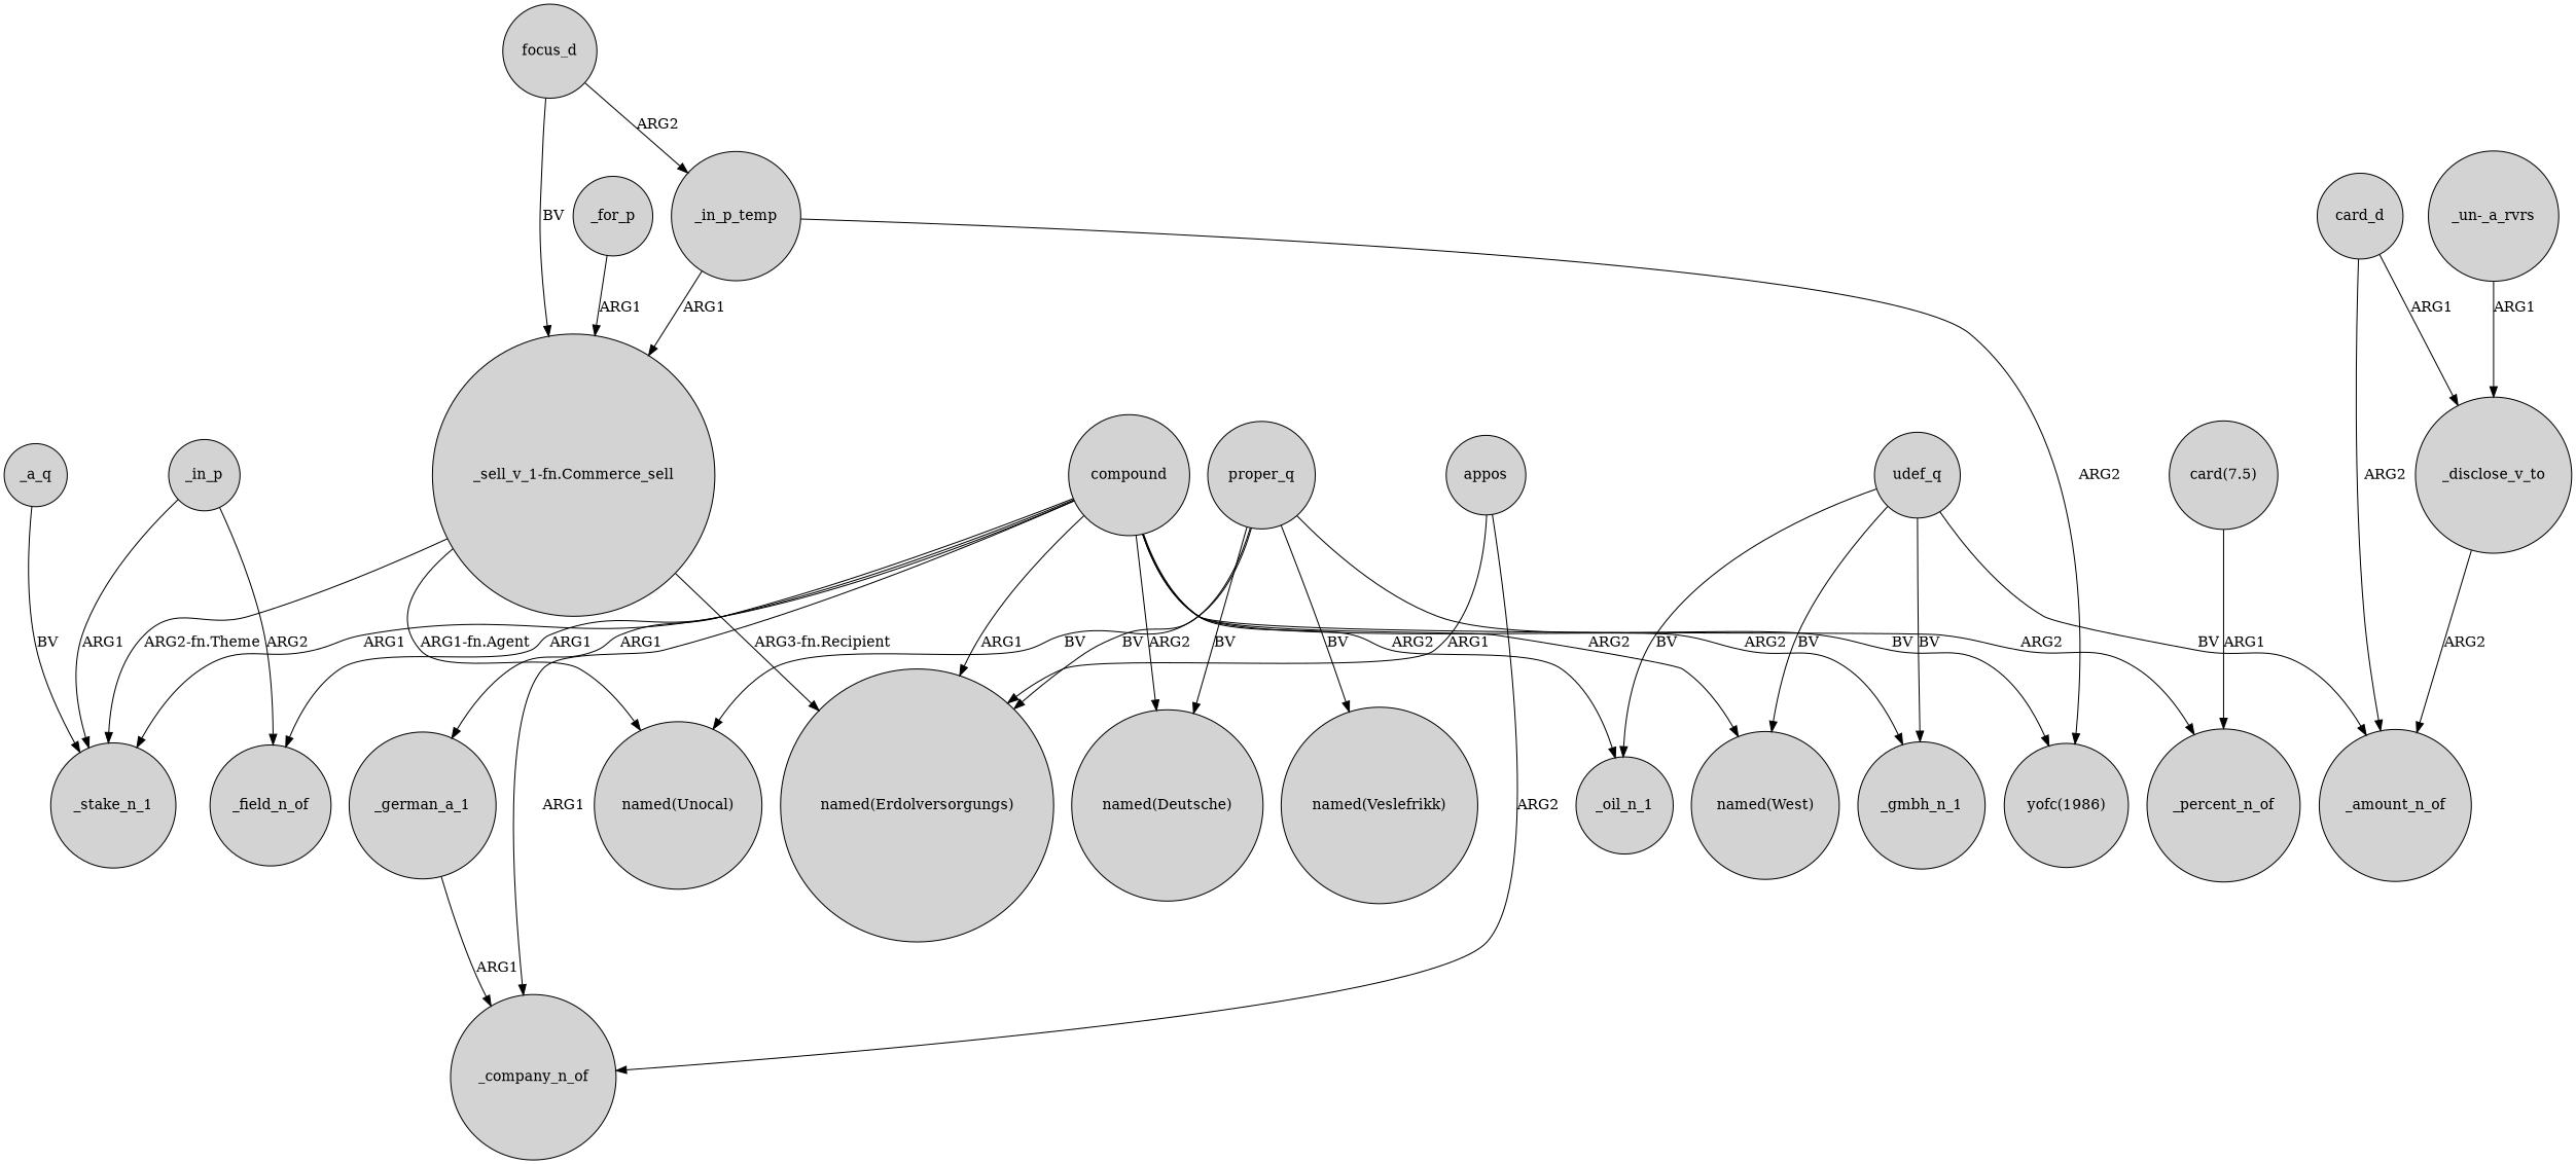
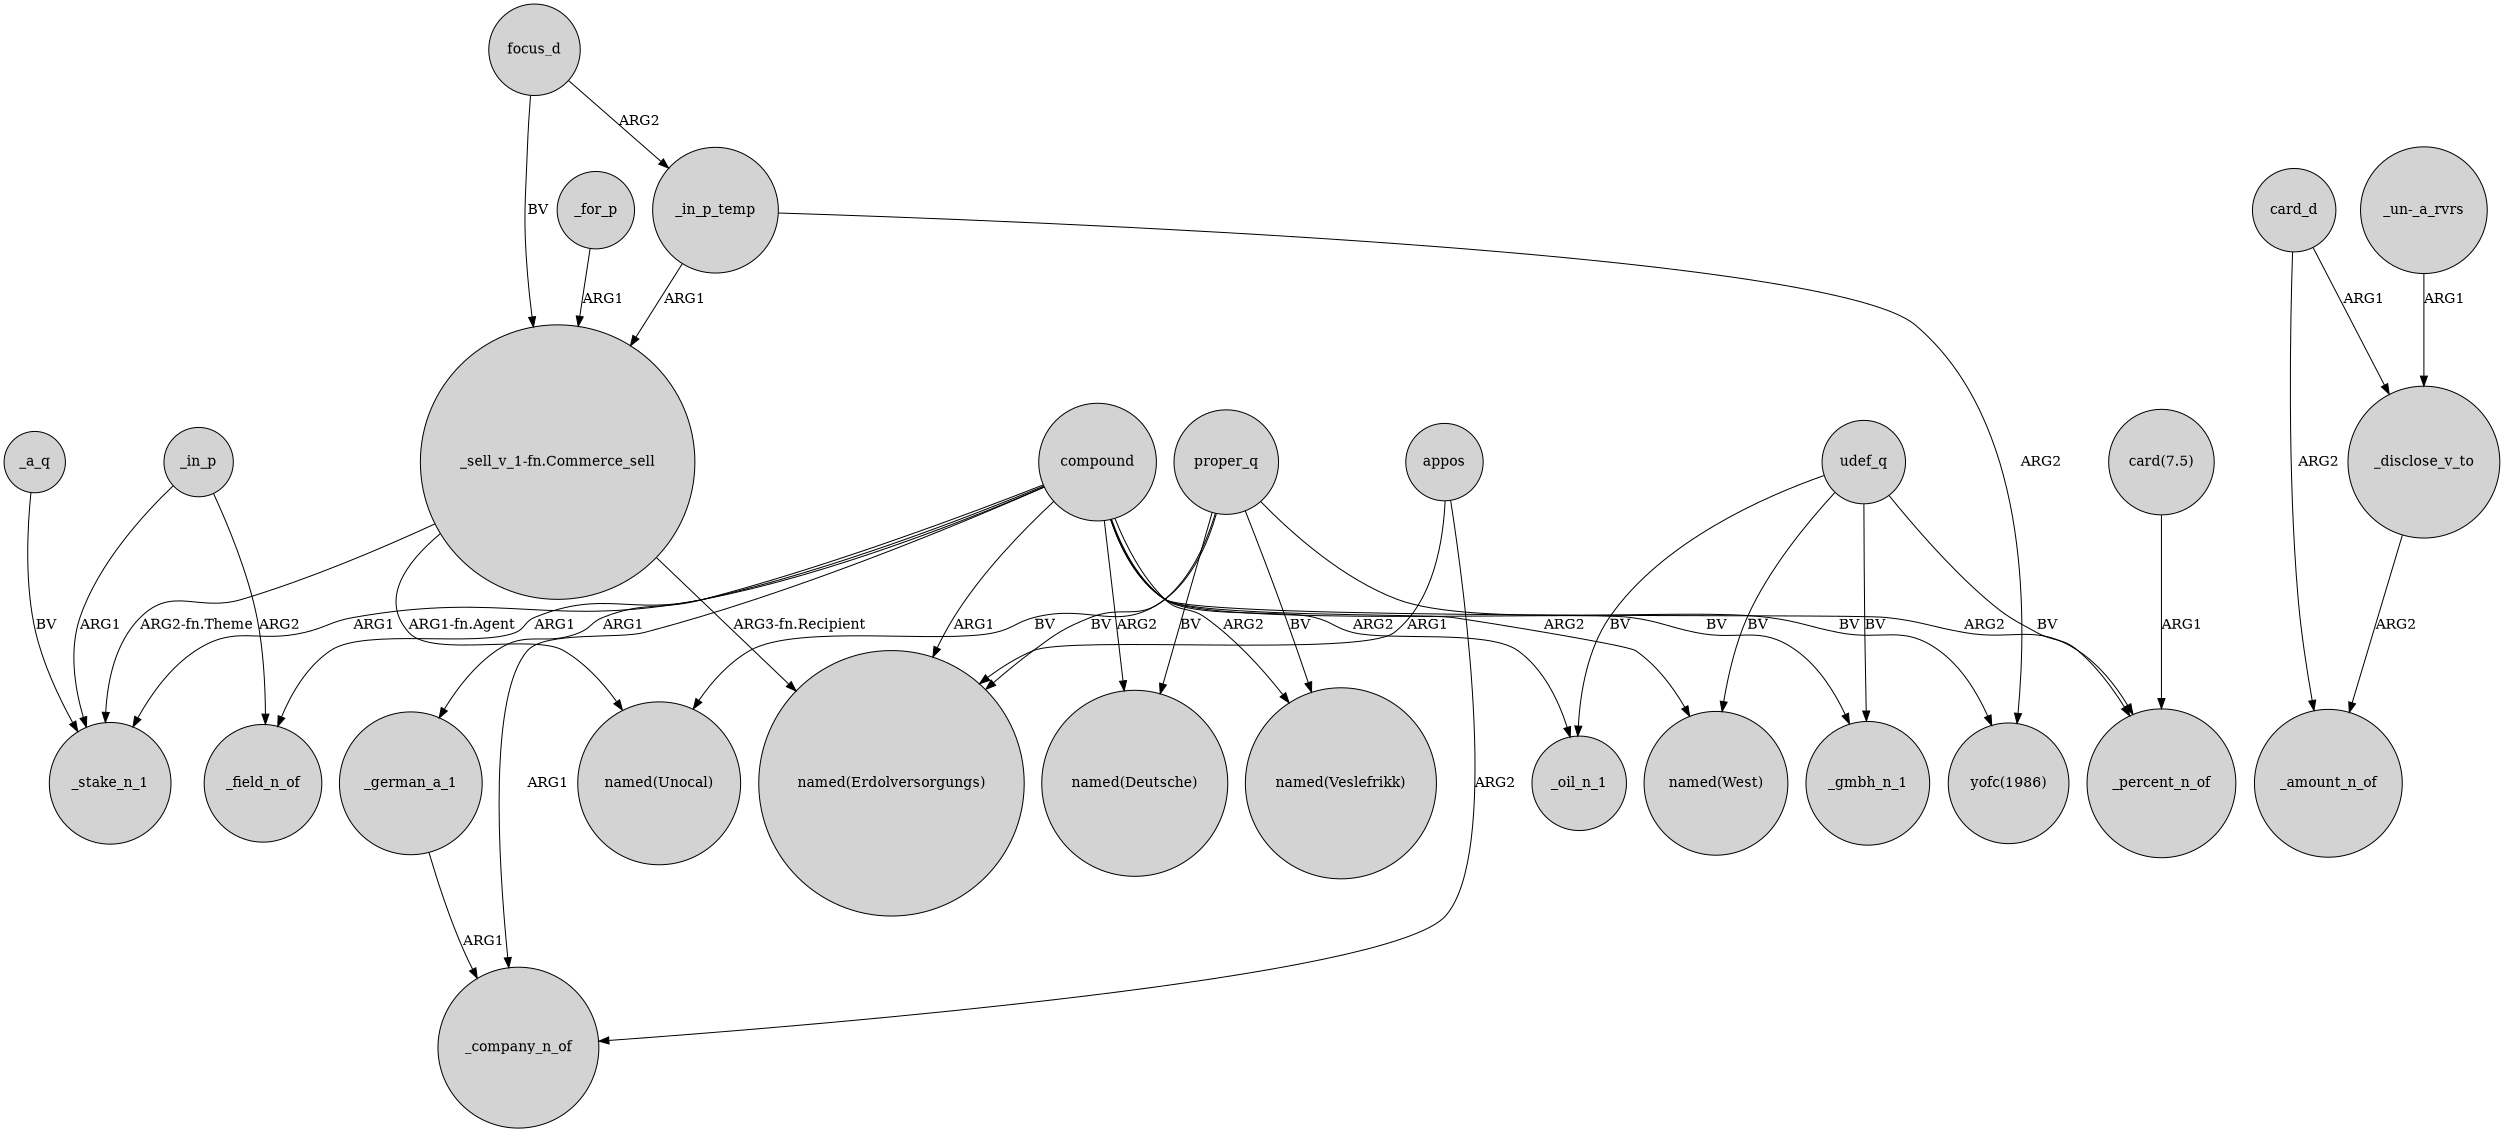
  digraph {
    node [shape=circle style=filled]
    _a_q
    _stake_n_1
    compound
    _company_n_of
    "named(West)"
    _gmbh_n_1
    "named(Erdolversorgungs)"
    _percent_n_of
    "named(Deutsche)"
    _oil_n_1
    _field_n_of
    "named(Veslefrikk)"
    _german_a_1
    focus_d
    _in_p_temp
    "_sell_v_1-fn.Commerce_sell"
    "yofc(1986)"
    "named(Unocal)"
    udef_q
    appos
    "card(7.5)"
    proper_q
    "_un-_a_rvrs"
    _disclose_v_to
    _amount_n_of
    _in_p
    n27 [label=card_d]
    _for_p
    _a_q -> _stake_n_1 [label=BV]
    compound -> _stake_n_1 [label=ARG1]
    compound -> _company_n_of [label=ARG1]
    compound -> "named(West)" [label=ARG2]
-   compound -> _gmbh_n_1 [label=ARG2]
+   compound -> _gmbh_n_1 [label=BV]
    compound -> "named(Erdolversorgungs)" [label=ARG1]
    compound -> _percent_n_of [label=ARG2]
    compound -> "named(Deutsche)" [label=ARG2]
    compound -> _oil_n_1 [label=ARG2]
    compound -> _field_n_of [label=ARG1]
+   compound -> "named(Veslefrikk)" [label=ARG2]
    compound -> _german_a_1 [label=ARG1]
    _german_a_1 -> _company_n_of [label=ARG1]
    focus_d -> _in_p_temp [label=ARG2]
    focus_d -> "_sell_v_1-fn.Commerce_sell" [label=BV]
    _in_p_temp -> "_sell_v_1-fn.Commerce_sell" [label=ARG1]
    _in_p_temp -> "yofc(1986)" [label=ARG2]
    "_sell_v_1-fn.Commerce_sell" -> _stake_n_1 [label="ARG2-fn.Theme"]
    "_sell_v_1-fn.Commerce_sell" -> "named(Erdolversorgungs)" [label="ARG3-fn.Recipient"]
    "_sell_v_1-fn.Commerce_sell" -> "named(Unocal)" [label="ARG1-fn.Agent"]
    udef_q -> "named(West)" [label=BV]
    udef_q -> _gmbh_n_1 [label=BV]
-   udef_q -> _amount_n_of [label=BV]
+   udef_q -> _percent_n_of [label=BV]
    udef_q -> _oil_n_1 [label=BV]
    appos -> _company_n_of [label=ARG2]
    appos -> "named(Erdolversorgungs)" [label=ARG1]
    "card(7.5)" -> _percent_n_of [label=ARG1]
    proper_q -> "named(Erdolversorgungs)" [label=BV]
    proper_q -> "named(Deutsche)" [label=BV]
    proper_q -> "named(Veslefrikk)" [label=BV]
    proper_q -> "yofc(1986)" [label=BV]
    proper_q -> "named(Unocal)" [label=BV]
    "_un-_a_rvrs" -> _disclose_v_to [label=ARG1]
    _disclose_v_to -> _amount_n_of [label=ARG2]
    _in_p -> _stake_n_1 [label=ARG1]
    _in_p -> _field_n_of [label=ARG2]
    n27 -> _disclose_v_to [label=ARG1]
    n27 -> _amount_n_of [label=ARG2]
    _for_p -> "_sell_v_1-fn.Commerce_sell" [label=ARG1]
  }
